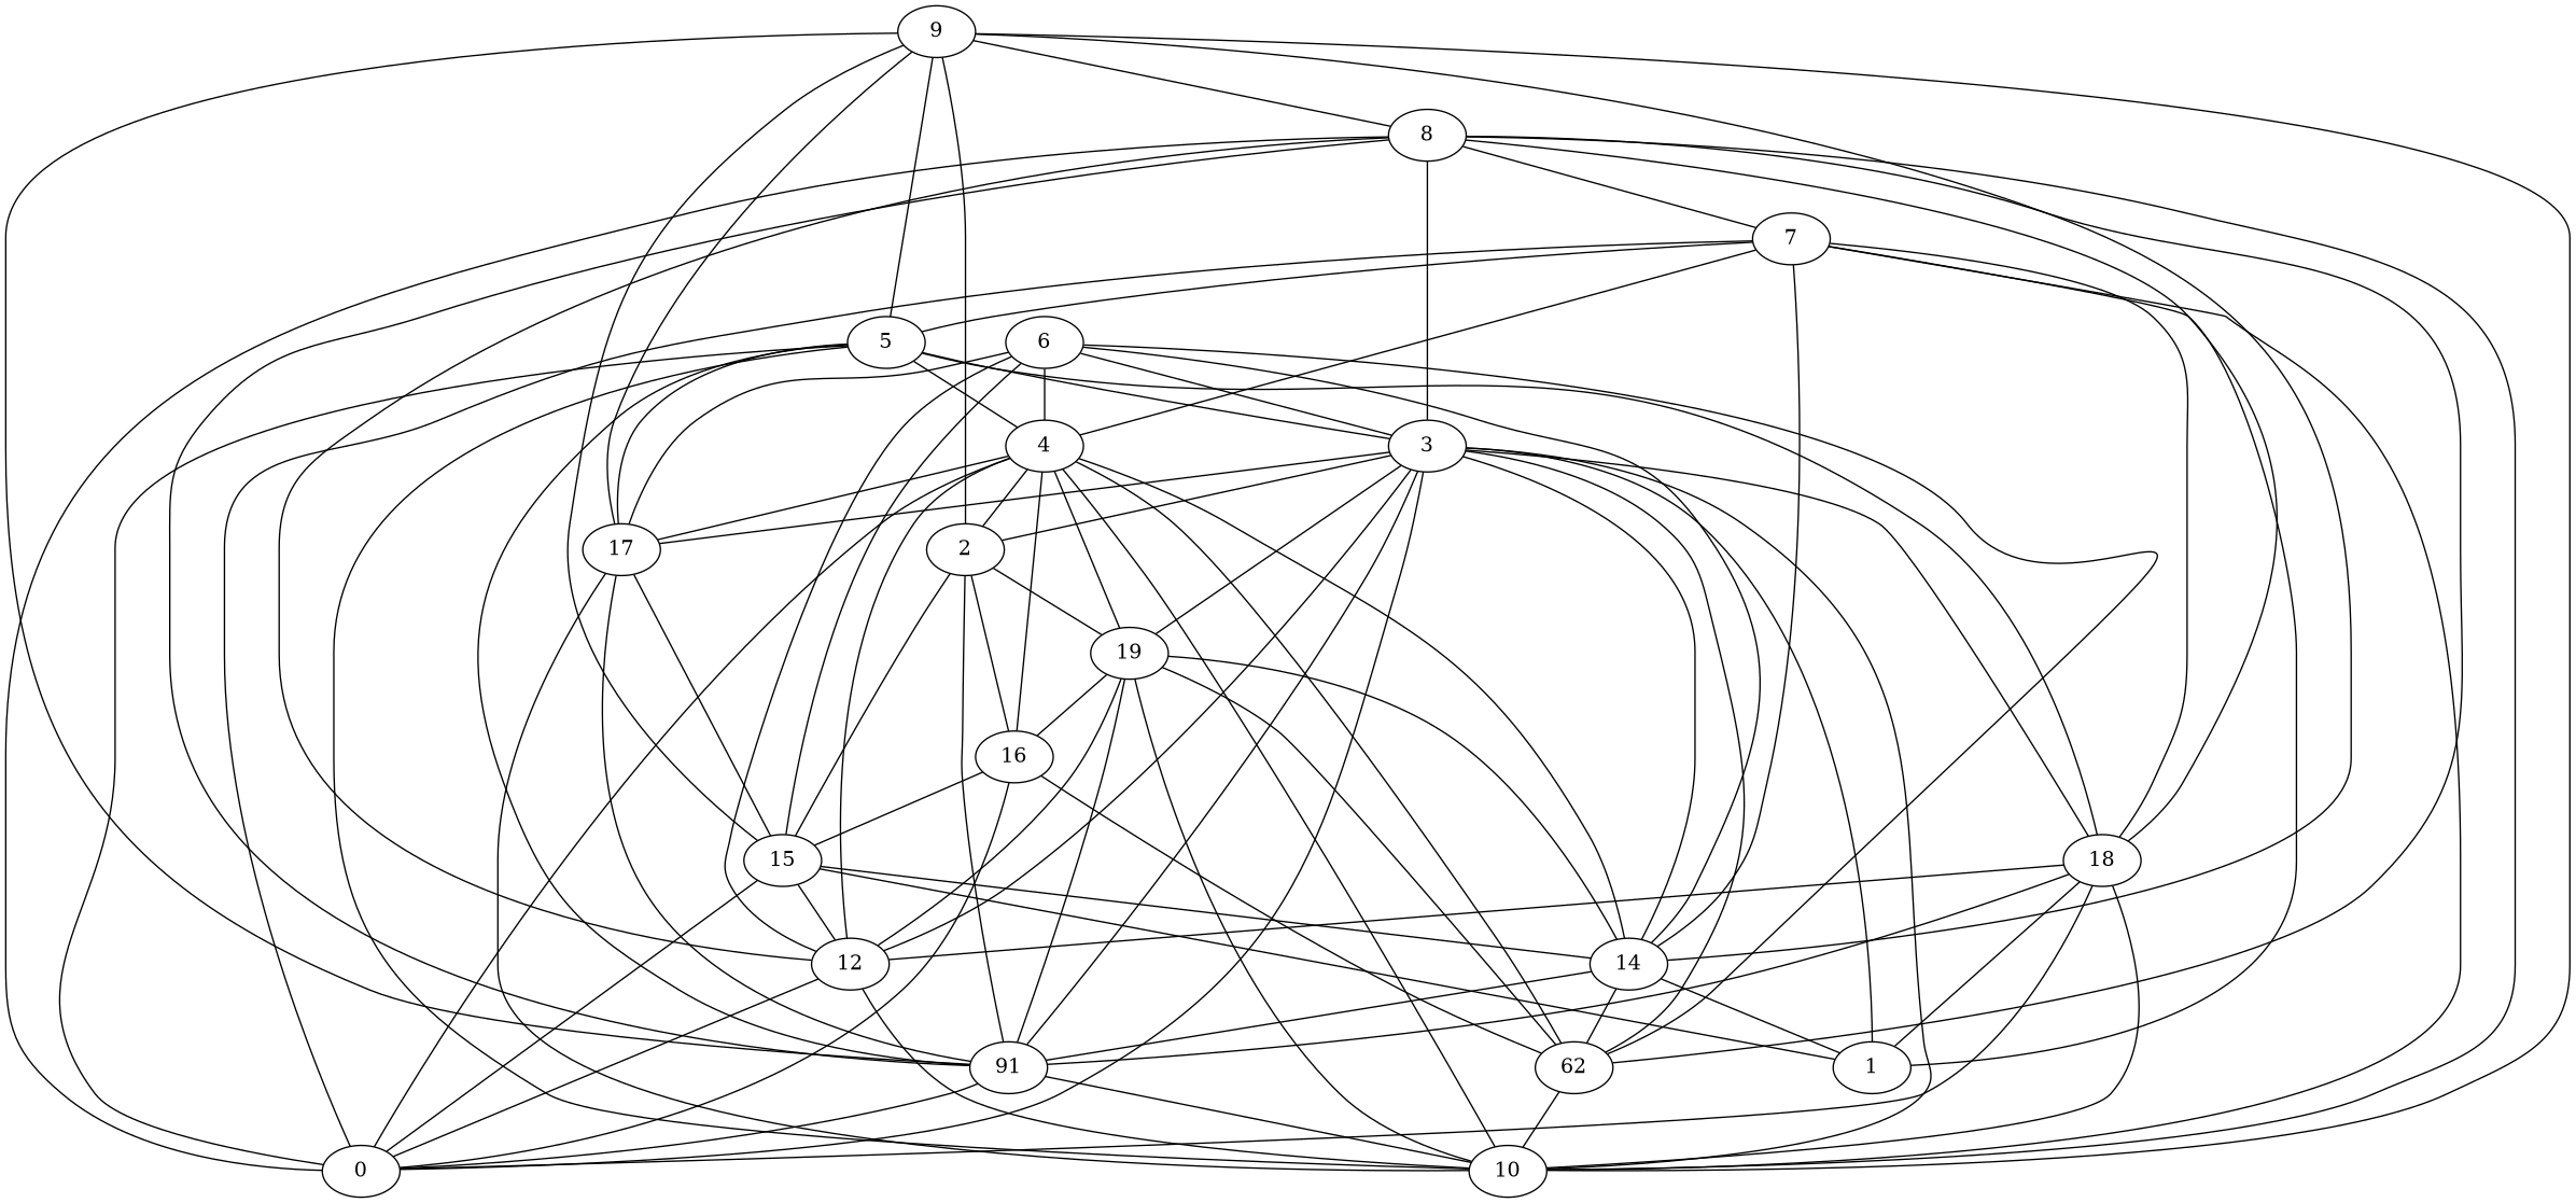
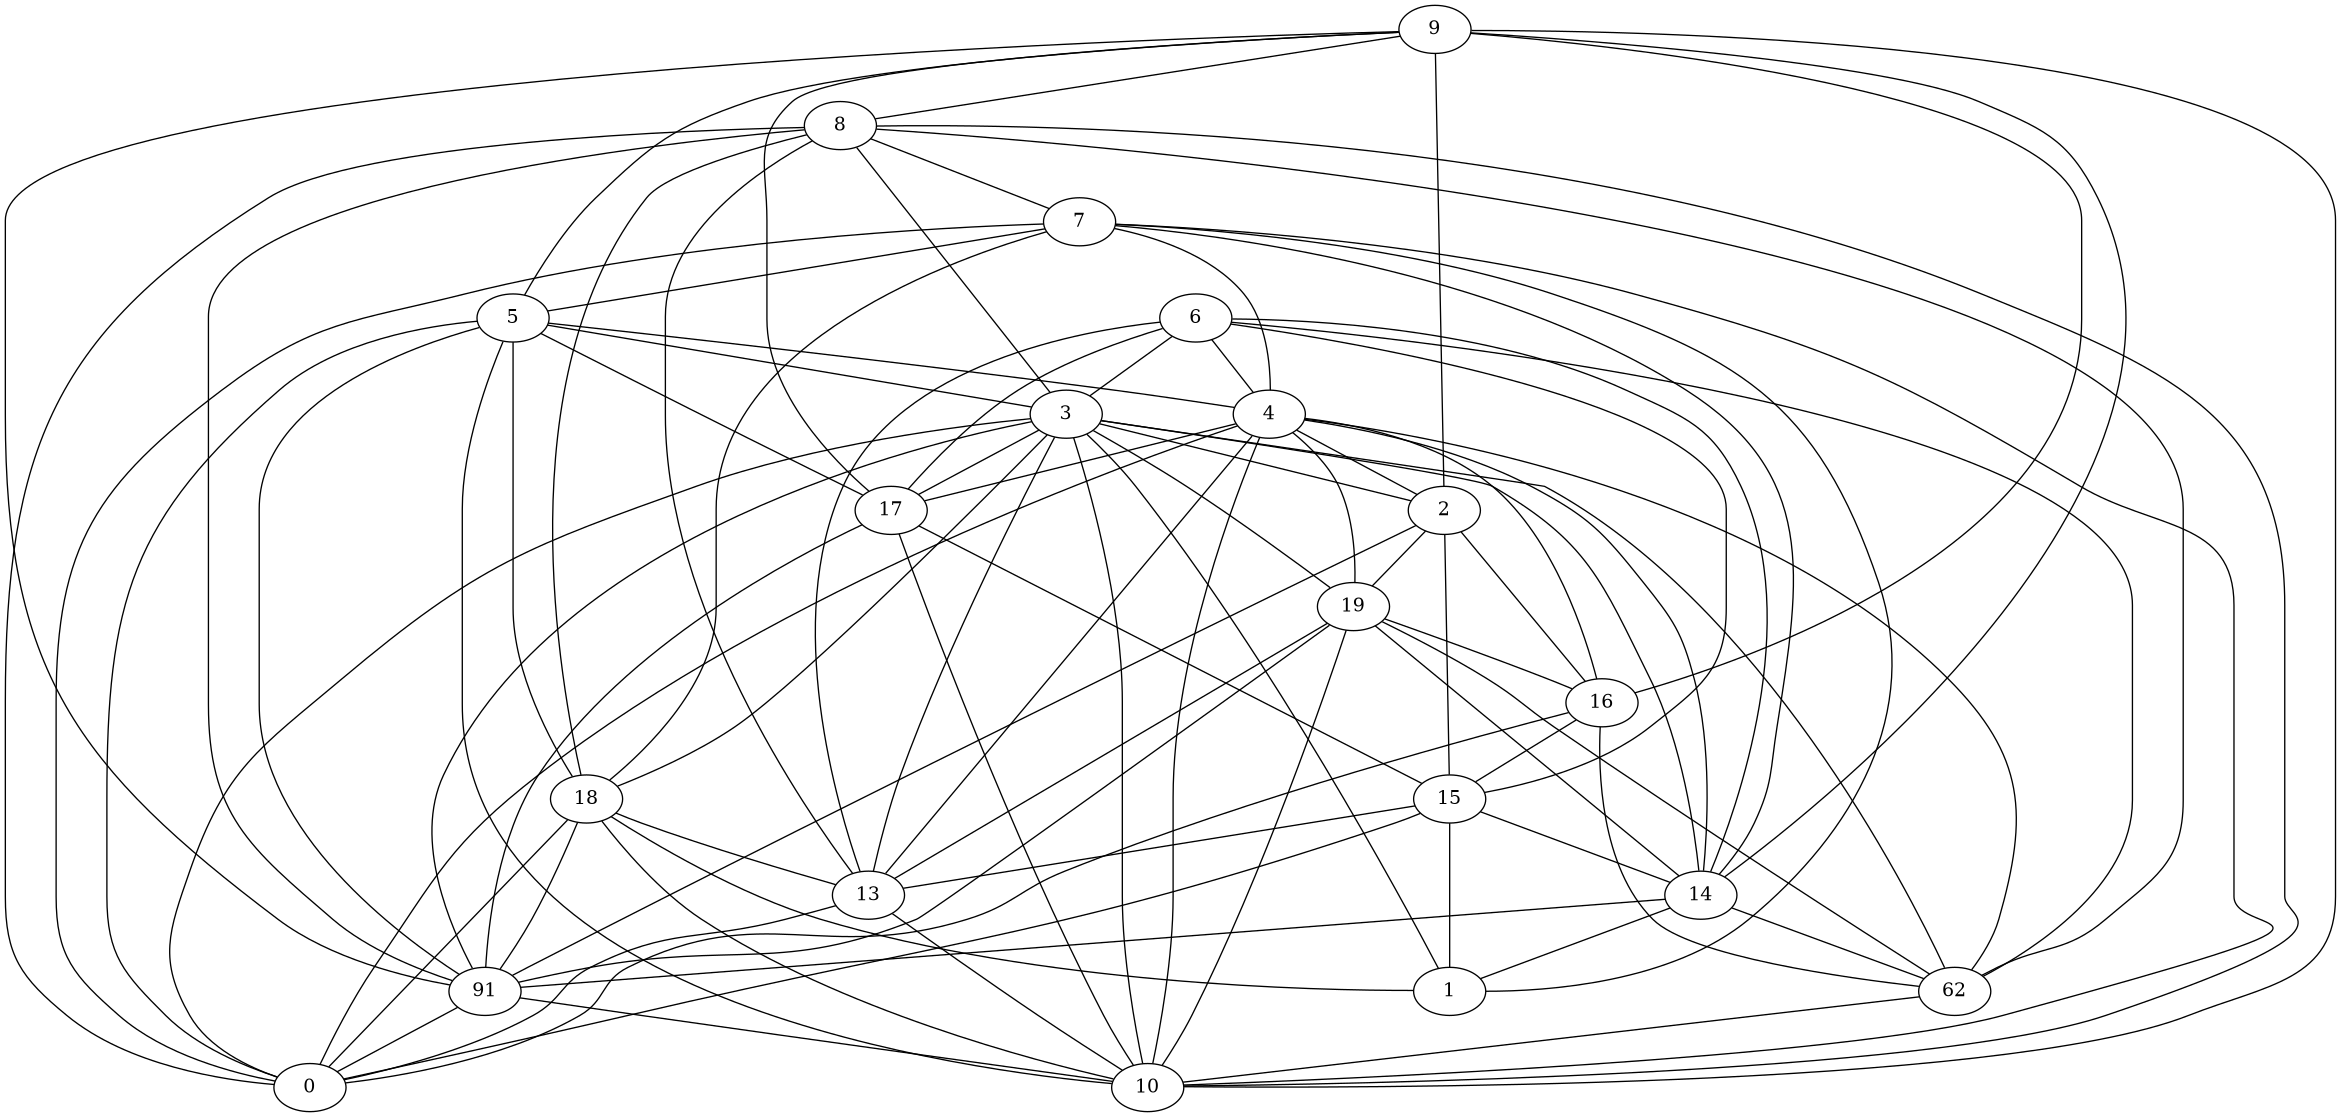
  digraph {
    edge [color=black dir=none]
    16
    15
    n3 [label=62]
    0
    1
    14
-   13 [label=12]
+   13
    10
    3
    17
    19
    2
    n13 [label=91]
    18
    8
    7
    5
    9
    4
    6
    subgraph sub_1 {
      16
      15
      n3
      0
      1
      14
      13
      10
      3
      17
      19
      2
      n13
      18
      8
      7
      5
      9
      4
      6
    }
    16 -> 15
    16 -> n3
    16 -> 0
    15 -> 0
    15 -> 1
    15 -> 14
    15 -> 13
    n3 -> 10
    14 -> n3
    14 -> 1
    14 -> n13
    13 -> 0
    13 -> 10
    3 -> n3
    3 -> 0
    3 -> 1
    3 -> 14
    3 -> 13
    3 -> 10
    3 -> 17
    3 -> 19
    3 -> 2
    3 -> n13
    3 -> 18
    17 -> 15
    17 -> 10
    17 -> n13
    19 -> 16
    19 -> n3
    19 -> 14
    19 -> 13
    19 -> 10
    19 -> n13
    2 -> 16
    2 -> 15
    2 -> 19
    2 -> n13
    n13 -> 0
    n13 -> 10
    18 -> 0
    18 -> 1
    18 -> 13
    18 -> 10
    18 -> n13
    8 -> n3
    8 -> 0
    8 -> 13
    8 -> 10
    8 -> 3
    8 -> n13
    8 -> 18
    8 -> 7
    7 -> 0
    7 -> 1
    7 -> 14
    7 -> 10
    7 -> 18
    7 -> 5
    5 -> 0
    5 -> 10
    5 -> 3
    5 -> 17
    5 -> n13
    5 -> 18
    5 -> 4
-   9 -> 15
+   9 -> 16
    9 -> 14
    9 -> 10
    9 -> 17
    9 -> 2
    9 -> n13
    9 -> 8
    9 -> 5
    4 -> 16
    4 -> n3
    4 -> 0
    4 -> 14
    4 -> 13
    4 -> 10
    4 -> 17
    4 -> 19
    4 -> 2
    4 -> 7
    6 -> 15
    6 -> n3
    6 -> 14
    6 -> 13
    6 -> 3
    6 -> 17
    6 -> 4
  }
